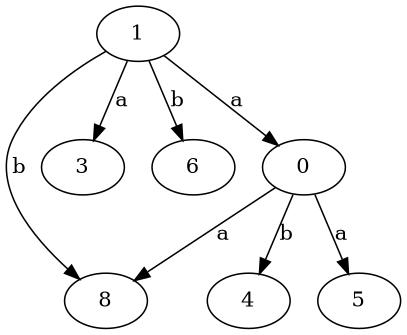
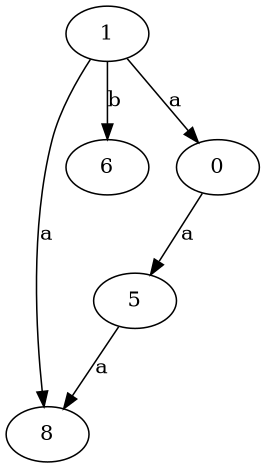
  strict digraph {
    n1 [label=8]
    1
-   3
    6
    0
-   4
    5
-   1 -> n1 [label=b]
-   1 -> 3 [label=a]
+   1 -> n1 [label=a]
    1 -> 6 [label=b]
    1 -> 0 [label=a]
-   0 -> n1 [label=a]
-   0 -> 4 [label=b]
+   5 -> n1 [label=a]
    0 -> 5 [label=a]
  }
